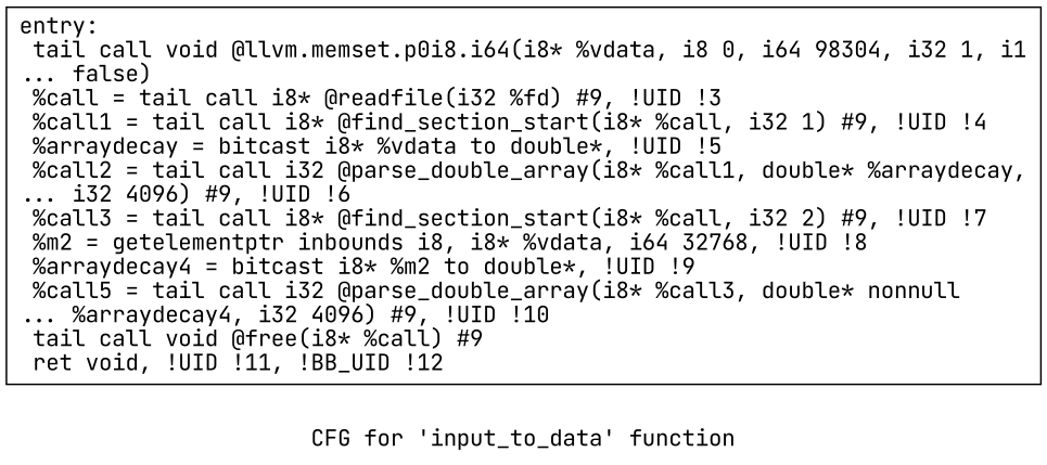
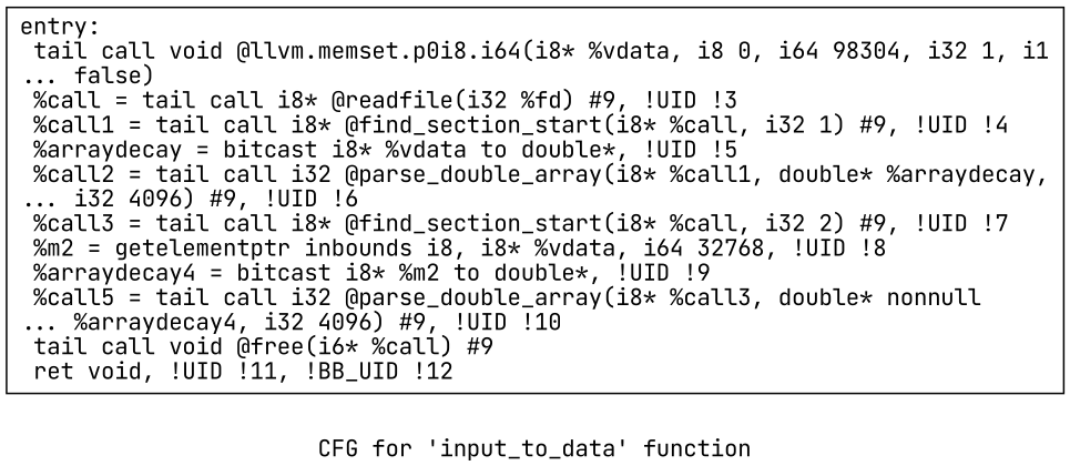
  digraph {
    label="CFG for 'input_to_data' function"
    rankdir=LR
    fontname="JetBrains Mono"
-   n1 [label="{entry:\l  tail call void @llvm.memset.p0i8.i64(i8* %vdata, i8 0, i64 98304, i32 1, i1\l... false)\l  %call = tail call i8* @readfile(i32 %fd) #9, !UID !3\l  %call1 = tail call i8* @find_section_start(i8* %call, i32 1) #9, !UID !4\l  %arraydecay = bitcast i8* %vdata to double*, !UID !5\l  %call2 = tail call i32 @parse_double_array(i8* %call1, double* %arraydecay,\l... i32 4096) #9, !UID !6\l  %call3 = tail call i8* @find_section_start(i8* %call, i32 2) #9, !UID !7\l  %m2 = getelementptr inbounds i8, i8* %vdata, i64 32768, !UID !8\l  %arraydecay4 = bitcast i8* %m2 to double*, !UID !9\l  %call5 = tail call i32 @parse_double_array(i8* %call3, double* nonnull\l... %arraydecay4, i32 4096) #9, !UID !10\l  tail call void @free(i8* %call) #9\l  ret void, !UID !11, !BB_UID !12\l}" shape=record fontname="JetBrains Mono"]
+   n1 [label="{entry:\l  tail call void @llvm.memset.p0i8.i64(i8* %vdata, i8 0, i64 98304, i32 1, i1\l... false)\l  %call = tail call i8* @readfile(i32 %fd) #9, !UID !3\l  %call1 = tail call i8* @find_section_start(i8* %call, i32 1) #9, !UID !4\l  %arraydecay = bitcast i8* %vdata to double*, !UID !5\l  %call2 = tail call i32 @parse_double_array(i8* %call1, double* %arraydecay,\l... i32 4096) #9, !UID !6\l  %call3 = tail call i8* @find_section_start(i8* %call, i32 2) #9, !UID !7\l  %m2 = getelementptr inbounds i8, i8* %vdata, i64 32768, !UID !8\l  %arraydecay4 = bitcast i8* %m2 to double*, !UID !9\l  %call5 = tail call i32 @parse_double_array(i8* %call3, double* nonnull\l... %arraydecay4, i32 4096) #9, !UID !10\l  tail call void @free(i6* %call) #9\l  ret void, !UID !11, !BB_UID !12\l}" shape=record fontname="JetBrains Mono"]
  }
